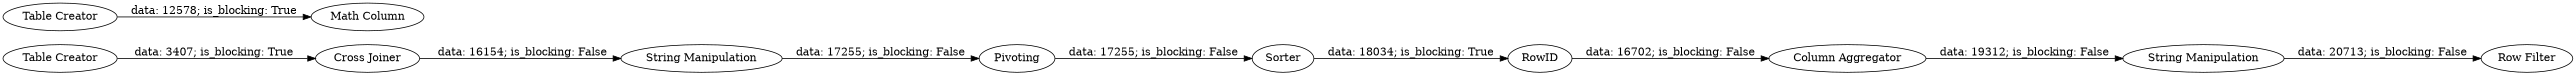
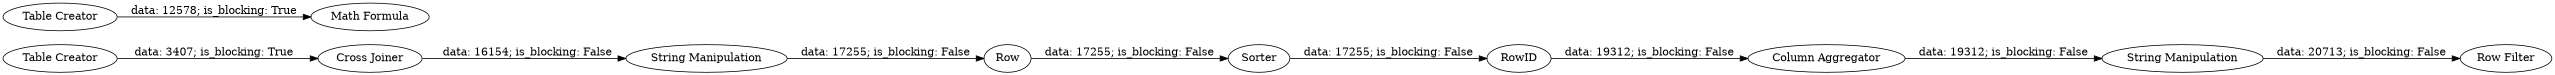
  digraph {
    rankdir=LR
    n1 [label=RowID]
    n2 [label="Column Aggregator"]
    n3 [label="String Manipulation"]
    n4 [label="Row Filter"]
-   n5 [label="Math Column"]
+   n5 [label="Math Formula"]
    n6 [label="Cross Joiner"]
    n7 [label="String Manipulation"]
-   n8 [label=Pivoting]
+   n8 [label=Row]
    n9 [label=Sorter]
    n10 [label="Table Creator"]
    n11 [label="Table Creator"]
-   n1 -> n2 [label="data: 16702; is_blocking: False"]
+   n1 -> n2 [label="data: 19312; is_blocking: False"]
    n2 -> n3 [label="data: 19312; is_blocking: False"]
    n3 -> n4 [label="data: 20713; is_blocking: False"]
    n6 -> n7 [label="data: 16154; is_blocking: False"]
    n7 -> n8 [label="data: 17255; is_blocking: False"]
    n8 -> n9 [label="data: 17255; is_blocking: False"]
-   n9 -> n1 [label="data: 18034; is_blocking: True"]
+   n9 -> n1 [label="data: 17255; is_blocking: False"]
    n10 -> n6 [label="data: 3407; is_blocking: True"]
    n11 -> n5 [label="data: 12578; is_blocking: True"]
  }
